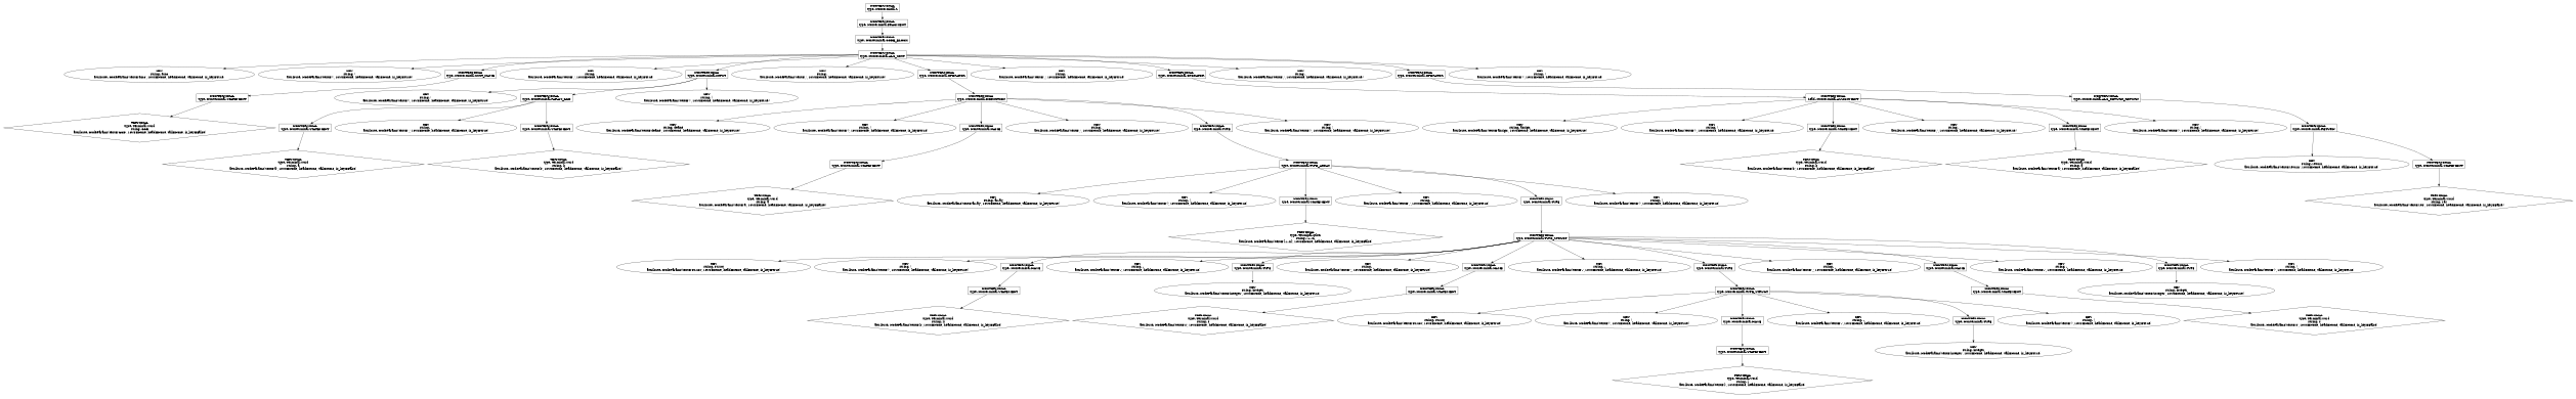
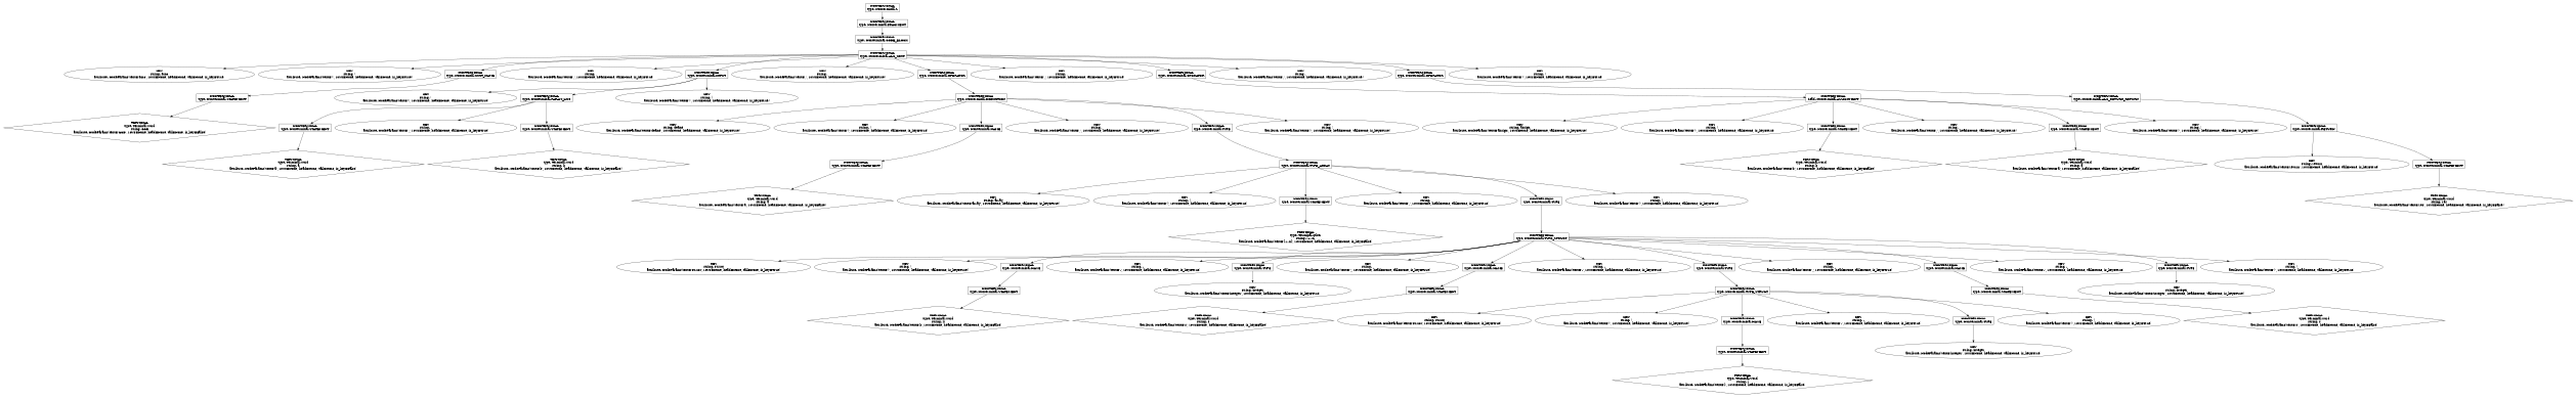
  digraph {
    node [shape=box]
    n1 [label="NONTERMINAL\ntype: Nonterminal.S"]
    n2 [label="NONTERMINAL\ntype: Nonterminal.FRAGMENT"]
    n3 [label="NONTERMINAL\ntype: Nonterminal.CODE_BLOCK"]
    n4 [label="NONTERMINAL\ntype: Nonterminal.ALG_UNIT"]
    n5 [label="KEY\nstring: func\nattribute: NodeParams(text='func', rows=None, head=None, tail=None, is_key=True)" shape=oval]
    n6 [label="KEY\nstring: (\nattribute: NodeParams(text='(', rows=None, head=None, tail=None, is_key=True)" shape=oval]
    n7 [label="NONTERMINAL\ntype: Nonterminal.UNIT_NAME"]
    n8 [label="KEY\nstring: ,\nattribute: NodeParams(text=',', rows=None, head=None, tail=None, is_key=True)" shape=oval]
    n9 [label="NONTERMINAL\ntype: Nonterminal.INPUT"]
    n10 [label="KEY\nstring: ,\nattribute: NodeParams(text=',', rows=None, head=None, tail=None, is_key=True)" shape=oval]
    n11 [label="NONTERMINAL\ntype: Nonterminal.OPERATOR"]
    n12 [label="KEY\nstring: ,\nattribute: NodeParams(text=',', rows=None, head=None, tail=None, is_key=True)" shape=oval]
    n13 [label="NONTERMINAL\ntype: Nonterminal.OPERATOR"]
    n14 [label="KEY\nstring: ,\nattribute: NodeParams(text=',', rows=None, head=None, tail=None, is_key=True)" shape=oval]
    n15 [label="NONTERMINAL\ntype: Nonterminal.OPERATOR"]
    n16 [label="KEY\nstring: )\nattribute: NodeParams(text=')', rows=None, head=None, tail=None, is_key=True)" shape=oval]
    n17 [label="NONTERMINAL\ntype: Nonterminal.STATEMENT"]
    n18 [label="KEY\nstring: (\nattribute: NodeParams(text='(', rows=None, head=None, tail=None, is_key=True)" shape=oval]
-   n19 [label="NONTERMINAL\ntype: Nonterminal.PARAM_GCD"]
+   n19 [label="NONTERMINAL\ntype: Nonterminal.PARAM_LIST"]
    n20 [label="KEY\nstring: )\nattribute: NodeParams(text=')', rows=None, head=None, tail=None, is_key=True)" shape=oval]
    n21 [label="NONTERMINAL\ntype: Nonterminal.DEFINITION"]
    n22 [label="NONTERMINAL\nhead: Nonterminal.ASSIGNMENT"]
    n23 [label="NONTERMINAL\ntype: Nonterminal.ALG_RETURN_RETURN"]
    n24 [label="TERMINAL\ntype: Terminal.word\nstring: GCD\nattribute: NodeParams(text='GCD', rows=None, head=None, tail=None, is_key=False)" shape=diamond]
    n25 [label="NONTERMINAL\ntype: Nonterminal.STATEMENT"]
    n26 [label="KEY\nstring: ,\nattribute: NodeParams(text=',', rows=None, head=None, tail=None, is_key=True)" shape=oval]
    n27 [label="NONTERMINAL\ntype: Nonterminal.STATEMENT"]
    n28 [label="KEY\nstring: define\nattribute: NodeParams(text='define', rows=None, head=None, tail=None, is_key=True)" shape=oval]
    n29 [label="KEY\nstring: (\nattribute: NodeParams(text='(', rows=None, head=None, tail=None, is_key=True)" shape=oval]
    n30 [label="NONTERMINAL\ntype: Nonterminal.NAME"]
    n31 [label="KEY\nstring: ,\nattribute: NodeParams(text=',', rows=None, head=None, tail=None, is_key=True)" shape=oval]
    n32 [label="NONTERMINAL\ntype: Nonterminal.TYPE"]
    n33 [label="KEY\nstring: )\nattribute: NodeParams(text=')', rows=None, head=None, tail=None, is_key=True)" shape=oval]
    n34 [label="KEY\nstring: assign\nattribute: NodeParams(text='assign', rows=None, head=None, tail=None, is_key=True)" shape=oval]
    n35 [label="KEY\nstring: (\nattribute: NodeParams(text='(', rows=None, head=None, tail=None, is_key=True)" shape=oval]
    n36 [label="NONTERMINAL\ntype: Nonterminal.STATEMENT"]
    n37 [label="KEY\nstring: ,\nattribute: NodeParams(text=',', rows=None, head=None, tail=None, is_key=True)" shape=oval]
    n38 [label="NONTERMINAL\ntype: Nonterminal.STATEMENT"]
    n39 [label="KEY\nstring: )\nattribute: NodeParams(text=')', rows=None, head=None, tail=None, is_key=True)" shape=oval]
    n40 [label="NONTERMINAL\ntype: Nonterminal.RETURN"]
    n41 [label="TERMINAL\ntype: Terminal.word\nstring: a\nattribute: NodeParams(text='a', rows=None, head=None, tail=None, is_key=False)" shape=diamond]
    n42 [label="TERMINAL\ntype: Terminal.word\nstring: b\nattribute: NodeParams(text='b', rows=None, head=None, tail=None, is_key=False)" shape=diamond]
    n43 [label="NONTERMINAL\ntype: Nonterminal.STATEMENT"]
    n44 [label="NONTERMINAL\ntype: Nonterminal.TYPE_ARRAY"]
    n45 [label="TERMINAL\ntype: Terminal.word\nstring: b\nattribute: NodeParams(text='b', rows=None, head=None, tail=None, is_key=False)" shape=diamond]
    n46 [label="TERMINAL\ntype: Terminal.word\nstring: a\nattribute: NodeParams(text='a', rows=None, head=None, tail=None, is_key=False)" shape=diamond]
    n47 [label="KEY\nstring: return\nattribute: NodeParams(text='return', rows=None, head=None, tail=None, is_key=True)" shape=oval]
    n48 [label="NONTERMINAL\ntype: Nonterminal.STATEMENT"]
    n49 [label="TERMINAL\ntype: Terminal.word\nstring: a\nattribute: NodeParams(text='a', rows=None, head=None, tail=None, is_key=False)" shape=diamond]
    n50 [label="KEY\nstring: array\nattribute: NodeParams(text='array', rows=None, head=None, tail=None, is_key=True)" shape=oval]
    n51 [label="KEY\nstring: (\nattribute: NodeParams(text='(', rows=None, head=None, tail=None, is_key=True)" shape=oval]
    n52 [label="NONTERMINAL\ntype: Nonterminal.STATEMENT"]
    n53 [label="KEY\nstring: ,\nattribute: NodeParams(text=',', rows=None, head=None, tail=None, is_key=True)" shape=oval]
    n54 [label="NONTERMINAL\ntype: Nonterminal.TYPE"]
    n55 [label="KEY\nstring: )\nattribute: NodeParams(text=')', rows=None, head=None, tail=None, is_key=True)" shape=oval]
    n56 [label="TERMINAL\ntype: Terminal.word\nstring: res\nattribute: NodeParams(text='res', rows=None, head=None, tail=None, is_key=False)" shape=diamond]
    n57 [label="TERMINAL\ntype: Terminal.other\nstring: [1..n]\nattribute: NodeParams(text='[1..n]', rows=None, head=None, tail=None, is_key=False)" shape=diamond]
    n58 [label="NONTERMINAL\ntype: Nonterminal.TYPE_STRUCT"]
    n59 [label="KEY\nstring: struct\nattribute: NodeParams(text='struct', rows=None, head=None, tail=None, is_key=True)" shape=oval]
    n60 [label="KEY\nstring: (\nattribute: NodeParams(text='(', rows=None, head=None, tail=None, is_key=True)" shape=oval]
    n61 [label="NONTERMINAL\ntype: Nonterminal.NAME"]
    n62 [label="KEY\nstring: :\nattribute: NodeParams(text=':', rows=None, head=None, tail=None, is_key=True)" shape=oval]
    n63 [label="NONTERMINAL\ntype: Nonterminal.TYPE"]
    n64 [label="KEY\nstring: ,\nattribute: NodeParams(text=',', rows=None, head=None, tail=None, is_key=True)" shape=oval]
    n65 [label="NONTERMINAL\ntype: Nonterminal.NAME"]
    n66 [label="KEY\nstring: :\nattribute: NodeParams(text=':', rows=None, head=None, tail=None, is_key=True)" shape=oval]
    n67 [label="NONTERMINAL\ntype: Nonterminal.TYPE"]
    n68 [label="KEY\nstring: ,\nattribute: NodeParams(text=',', rows=None, head=None, tail=None, is_key=True)" shape=oval]
    n69 [label="NONTERMINAL\ntype: Nonterminal.NAME"]
    n70 [label="KEY\nstring: :\nattribute: NodeParams(text=':', rows=None, head=None, tail=None, is_key=True)" shape=oval]
    n71 [label="NONTERMINAL\ntype: Nonterminal.TYPE"]
    n72 [label="KEY\nstring: )\nattribute: NodeParams(text=')', rows=None, head=None, tail=None, is_key=True)" shape=oval]
    n73 [label="NONTERMINAL\ntype: Nonterminal.STATEMENT"]
    n74 [label="KEY\nstring: integer\nattribute: NodeParams(text='integer', rows=None, head=None, tail=None, is_key=True)" shape=oval]
    n75 [label="NONTERMINAL\ntype: Nonterminal.STATEMENT"]
    n76 [label="NONTERMINAL\ntype: Nonterminal.TYPE_STRUCT"]
    n77 [label="NONTERMINAL\ntype: Nonterminal.STATEMENT"]
    n78 [label="KEY\nstring: integer\nattribute: NodeParams(text='integer', rows=None, head=None, tail=None, is_key=True)" shape=oval]
    n79 [label="TERMINAL\ntype: Terminal.word\nstring: k\nattribute: NodeParams(text='k', rows=None, head=None, tail=None, is_key=False)" shape=diamond]
    n80 [label="TERMINAL\ntype: Terminal.word\nstring: s\nattribute: NodeParams(text='s', rows=None, head=None, tail=None, is_key=False)" shape=diamond]
    n81 [label="KEY\nstring: struct\nattribute: NodeParams(text='struct', rows=None, head=None, tail=None, is_key=True)" shape=oval]
    n82 [label="KEY\nstring: (\nattribute: NodeParams(text='(', rows=None, head=None, tail=None, is_key=True)" shape=oval]
    n83 [label="NONTERMINAL\ntype: Nonterminal.NAME"]
    n84 [label="KEY\nstring: :\nattribute: NodeParams(text=':', rows=None, head=None, tail=None, is_key=True)" shape=oval]
    n85 [label="NONTERMINAL\ntype: Nonterminal.TYPE"]
    n86 [label="KEY\nstring: )\nattribute: NodeParams(text=')', rows=None, head=None, tail=None, is_key=True)" shape=oval]
    n87 [label="TERMINAL\ntype: Terminal.word\nstring: s\nattribute: NodeParams(text='s', rows=None, head=None, tail=None, is_key=False)" shape=diamond]
    n88 [label="NONTERMINAL\ntype: Nonterminal.STATEMENT"]
    n89 [label="KEY\nstring: integer\nattribute: NodeParams(text='integer', rows=None, head=None, tail=None, is_key=True)" shape=oval]
    n90 [label="TERMINAL\ntype: Terminal.word\nstring: l\nattribute: NodeParams(text='l', rows=None, head=None, tail=None, is_key=False)" shape=diamond]
    n1 -> n2
    n2 -> n3
    n3 -> n4
    n4 -> n5
    n4 -> n6
    n4 -> n7
    n4 -> n8
    n4 -> n9
    n4 -> n10
    n4 -> n11
    n4 -> n12
    n4 -> n13
    n4 -> n14
    n4 -> n15
    n4 -> n16
    n7 -> n17
    n9 -> n18
    n9 -> n19
    n9 -> n20
    n11 -> n21
    n13 -> n22
    n15 -> n23
    n17 -> n24
    n19 -> n25
    n19 -> n26
    n19 -> n27
    n21 -> n28
    n21 -> n29
    n21 -> n30
    n21 -> n31
    n21 -> n32
    n21 -> n33
    n22 -> n34
    n22 -> n35
    n22 -> n36
    n22 -> n37
    n22 -> n38
    n22 -> n39
    n23 -> n40
    n25 -> n41
    n27 -> n42
    n30 -> n43
    n32 -> n44
    n36 -> n45
    n38 -> n46
    n40 -> n47
    n40 -> n48
    n43 -> n49
    n44 -> n50
    n44 -> n51
    n44 -> n52
    n44 -> n53
    n44 -> n54
    n44 -> n55
    n48 -> n56
    n52 -> n57
    n54 -> n58
    n58 -> n59
    n58 -> n60
    n58 -> n61
    n58 -> n62
    n58 -> n63
    n58 -> n64
    n58 -> n65
    n58 -> n66
    n58 -> n67
    n58 -> n68
    n58 -> n69
    n58 -> n70
    n58 -> n71
    n58 -> n72
    n61 -> n73
    n63 -> n74
    n65 -> n75
    n67 -> n76
    n69 -> n77
    n71 -> n78
    n73 -> n79
    n75 -> n80
    n76 -> n81
    n76 -> n82
    n76 -> n83
    n76 -> n84
    n76 -> n85
    n76 -> n86
    n77 -> n87
    n83 -> n88
    n85 -> n89
    n88 -> n90
  }
